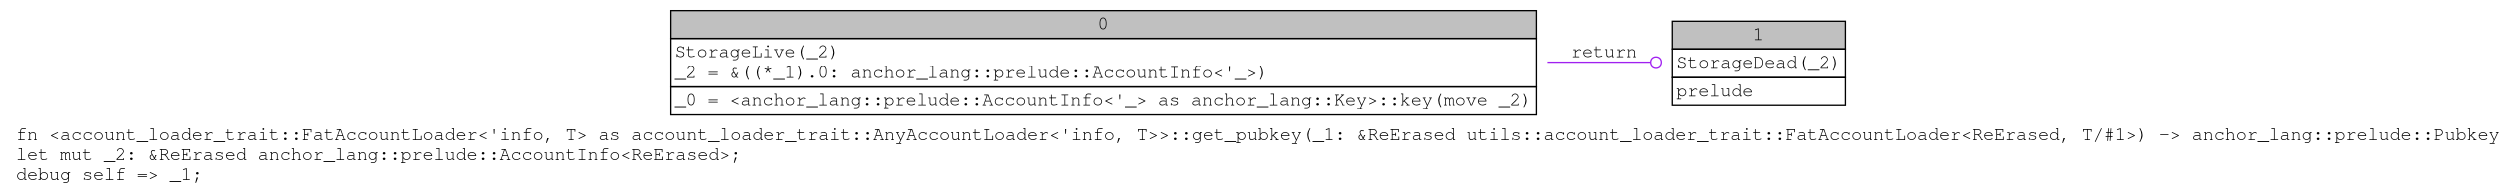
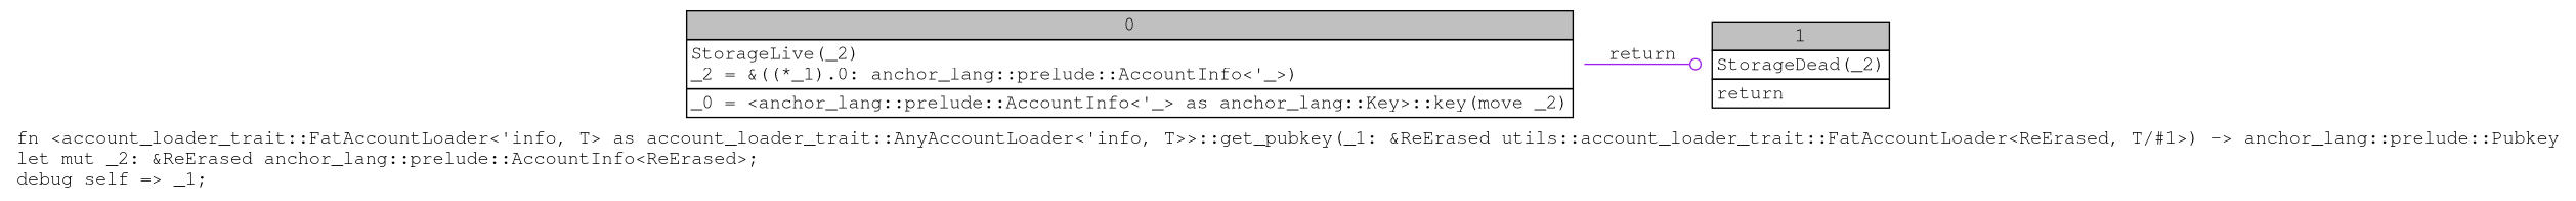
  digraph {
    fontname="Courier, monospace"
    label=<fn &lt;account_loader_trait::FatAccountLoader&lt;'info, T&gt; as account_loader_trait::AnyAccountLoader&lt;'info, T&gt;&gt;::get_pubkey(_1: &amp;ReErased utils::account_loader_trait::FatAccountLoader&lt;ReErased, T/#1&gt;) -&gt; anchor_lang::prelude::Pubkey<br align="left"/>let mut _2: &amp;ReErased anchor_lang::prelude::AccountInfo&lt;ReErased&gt;;<br align="left"/>debug self =&gt; _1;<br align="left"/>>
    rankdir=LR
    node [fontname="Courier, monospace" shape=none]
    n1 [label=<<table border="0" cellborder="1" cellspacing="0"><tr><td bgcolor="gray" align="center" colspan="1">0</td></tr><tr><td align="left" balign="left">StorageLive(_2)<br/>_2 = &amp;((*_1).0: anchor_lang::prelude::AccountInfo&lt;'_&gt;)<br/></td></tr><tr><td align="left">_0 = &lt;anchor_lang::prelude::AccountInfo&lt;'_&gt; as anchor_lang::Key&gt;::key(move _2)</td></tr></table>>]
-   n2 [label=<<table border="0" cellborder="1" cellspacing="0"><tr><td bgcolor="gray" align="center" colspan="1">1</td></tr><tr><td align="left" balign="left">StorageDead(_2)<br/></td></tr><tr><td align="left">prelude</td></tr></table>>]
+   n2 [label=<<table border="0" cellborder="1" cellspacing="0"><tr><td bgcolor="gray" align="center" colspan="1">1</td></tr><tr><td align="left" balign="left">StorageDead(_2)<br/></td></tr><tr><td align="left">return</td></tr></table>>]
    n1 -> n2 [fontname="Courier, monospace" label=return color=purple arrowhead=odot]
  }
